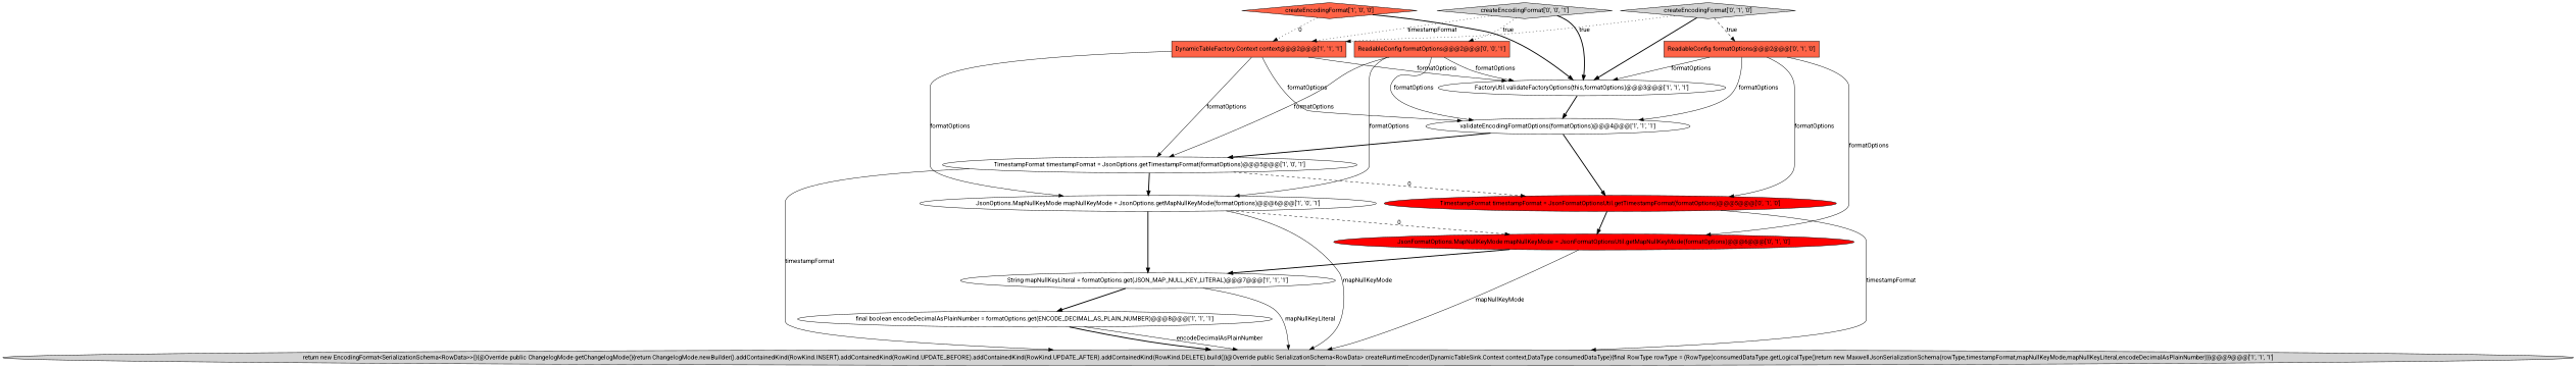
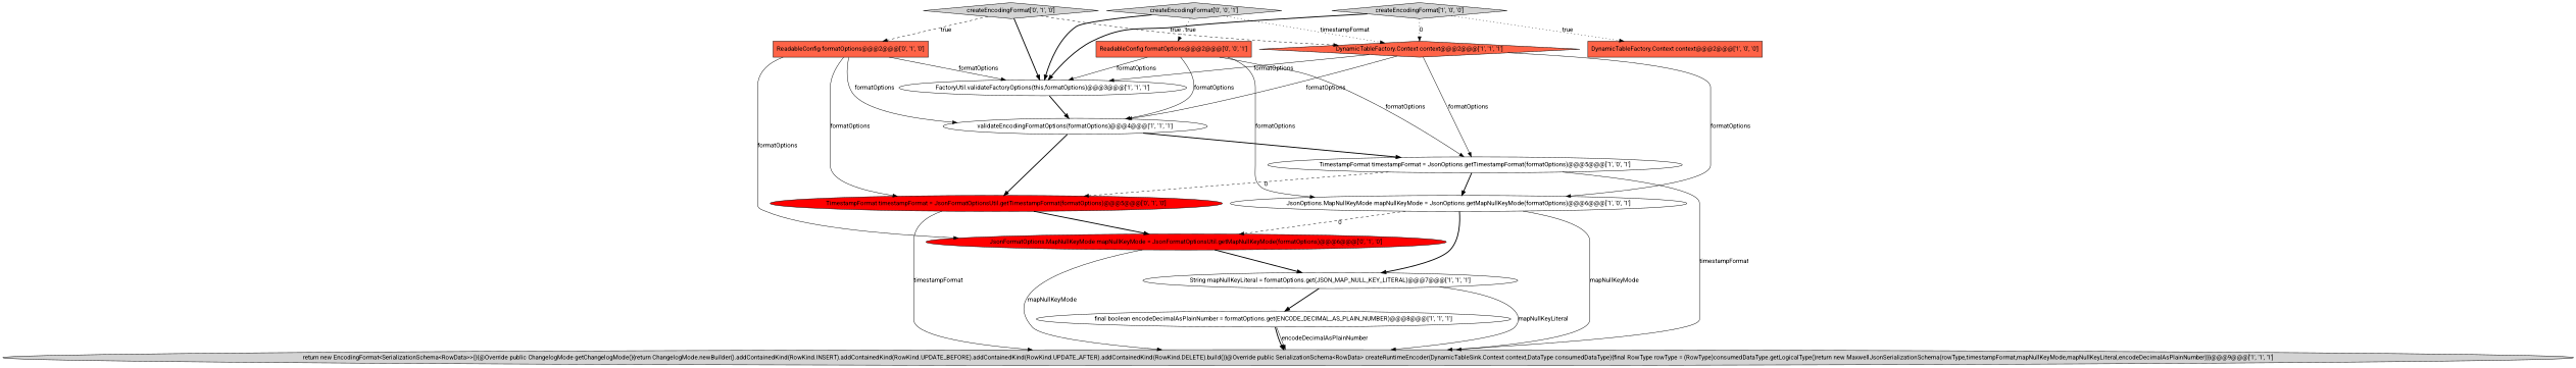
  digraph {
    fontname=Roboto
    node [fillcolor=white fontname=Roboto shape=ellipse style=filled]
    edge [fontname=Roboto style=solid]
    n1 [label="FactoryUtil.validateFactoryOptions(this,formatOptions)@@@3@@@['1', '1', '1']"]
    n2 [label="validateEncodingFormatOptions(formatOptions)@@@4@@@['1', '1', '1']"]
    n3 [fillcolor=red label="TimestampFormat timestampFormat = JsonFormatOptionsUtil.getTimestampFormat(formatOptions)@@@5@@@['0', '1', '0']"]
    n4 [label="TimestampFormat timestampFormat = JsonOptions.getTimestampFormat(formatOptions)@@@5@@@['1', '0', '1']"]
    n5 [fillcolor=tomato label="ReadableConfig formatOptions@@@2@@@['0', '1', '0']" shape=box]
    n6 [fillcolor=red label="JsonFormatOptions.MapNullKeyMode mapNullKeyMode = JsonFormatOptionsUtil.getMapNullKeyMode(formatOptions)@@@6@@@['0', '1', '0']"]
    n7 [label="String mapNullKeyLiteral = formatOptions.get(JSON_MAP_NULL_KEY_LITERAL)@@@7@@@['1', '1', '1']"]
    n8 [fillcolor=lightgray label="return new EncodingFormat<SerializationSchema<RowData>>(){@Override public ChangelogMode getChangelogMode(){return ChangelogMode.newBuilder().addContainedKind(RowKind.INSERT).addContainedKind(RowKind.UPDATE_BEFORE).addContainedKind(RowKind.UPDATE_AFTER).addContainedKind(RowKind.DELETE).build()}@Override public SerializationSchema<RowData> createRuntimeEncoder(DynamicTableSink.Context context,DataType consumedDataType){final RowType rowType = (RowType)consumedDataType.getLogicalType()return new MaxwellJsonSerializationSchema(rowType,timestampFormat,mapNullKeyMode,mapNullKeyLiteral,encodeDecimalAsPlainNumber)}}@@@9@@@['1', '1', '1']"]
    n9 [label="final boolean encodeDecimalAsPlainNumber = formatOptions.get(ENCODE_DECIMAL_AS_PLAIN_NUMBER)@@@8@@@['1', '1', '1']"]
    n10 [fillcolor=lightgray label="createEncodingFormat['0', '0', '1']" shape=diamond]
    n11 [fillcolor=tomato label="ReadableConfig formatOptions@@@2@@@['0', '0', '1']" shape=box]
-   n12 [fillcolor=tomato label="DynamicTableFactory.Context context@@@2@@@['1', '1', '1']" shape=box]
+   n12 [fillcolor=tomato label="DynamicTableFactory.Context context@@@2@@@['1', '1', '1']" shape=diamond]
    n13 [label="JsonOptions.MapNullKeyMode mapNullKeyMode = JsonOptions.getMapNullKeyMode(formatOptions)@@@6@@@['1', '0', '1']"]
-   n14 [fillcolor=tomato label="createEncodingFormat['1', '0', '0']" shape=diamond]
+   n14 [fillcolor=lightgray label="createEncodingFormat['1', '0', '0']" shape=diamond]
+   n15 [fillcolor=tomato label="DynamicTableFactory.Context context@@@2@@@['1', '0', '0']" shape=box]
    n16 [fillcolor=lightgray label="createEncodingFormat['0', '1', '0']" shape=diamond]
    n1 -> n2 [style=bold]
    n2 -> n3 [style=bold]
    n2 -> n4 [style=bold]
    n3 -> n6 [style=bold]
    n3 -> n8 [label=timestampFormat]
    n4 -> n3 [label=0 style=dashed]
    n4 -> n8 [label=timestampFormat]
    n4 -> n13 [style=bold]
    n5 -> n1 [label=formatOptions]
    n5 -> n2 [label=formatOptions]
    n5 -> n3 [label=formatOptions]
    n5 -> n6 [label=formatOptions]
    n6 -> n7 [style=bold]
    n6 -> n8 [label=mapNullKeyMode]
    n7 -> n8 [label=mapNullKeyLiteral]
    n7 -> n9 [style=bold]
    n9 -> n8 [style=bold]
    n9 -> n8 [label=encodeDecimalAsPlainNumber]
    n10 -> n1 [style=bold]
    n10 -> n11 [label=true style=dotted]
    n10 -> n12 [label=timestampFormat style=dotted]
    n11 -> n1 [label=formatOptions]
    n11 -> n2 [label=formatOptions]
    n11 -> n4 [label=formatOptions]
    n11 -> n13 [label=formatOptions]
    n12 -> n1 [label=formatOptions]
    n12 -> n2 [label=formatOptions]
    n12 -> n4 [label=formatOptions]
    n12 -> n13 [label=formatOptions]
    n13 -> n6 [label=0 style=dashed]
    n13 -> n7 [style=bold]
    n13 -> n8 [label=mapNullKeyMode]
    n14 -> n1 [style=bold]
    n14 -> n12 [label=0 style=dotted]
+   n14 -> n15 [label=true style=dotted]
    n16 -> n1 [style=bold]
    n16 -> n5 [label=true style=dashed]
-   n16 -> n12 [label=true style=dotted]
+   n16 -> n12 [label=true style=dashed]
  }
